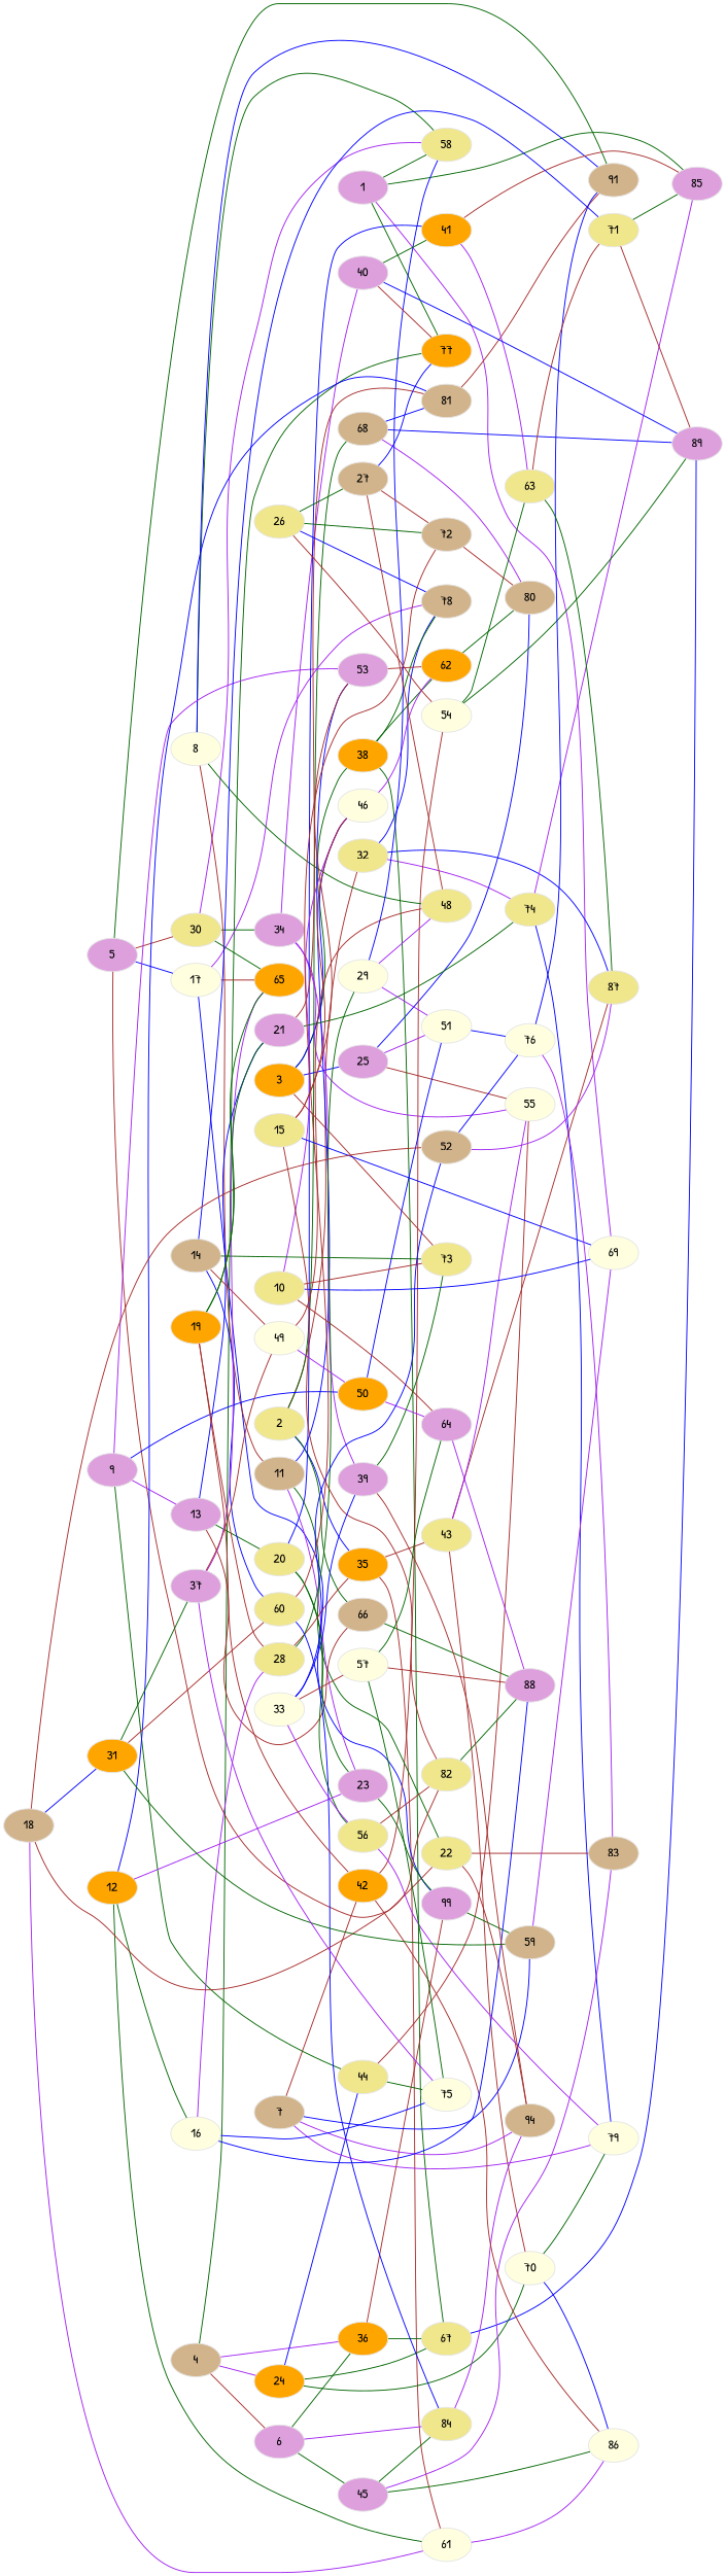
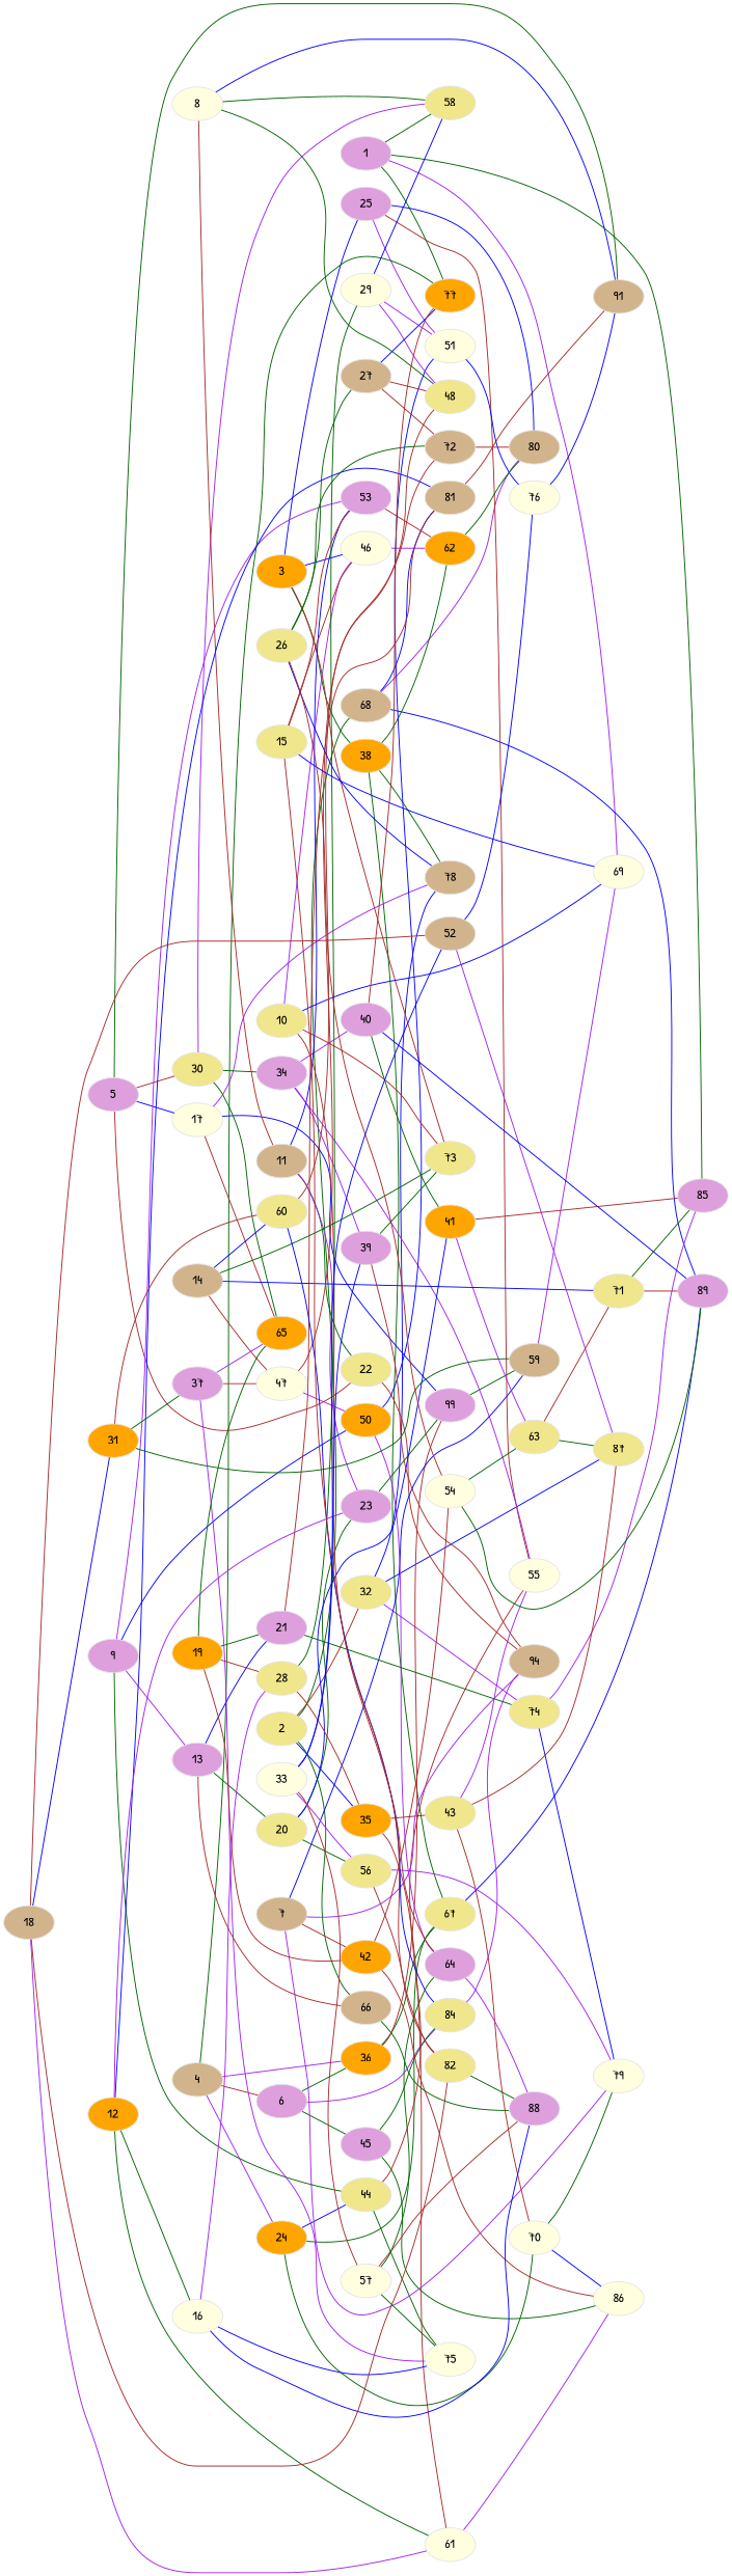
  graph {
    fontname="Patrick Hand"
    rankdir=LR
    node [color=gray90 fillcolor=khaki fontname="Patrick Hand" style=filled]
    edge [color=darkgreen fontname="Patrick Hand"]
    1 [fillcolor=plum]
    58
    69 [fillcolor=lightyellow]
    77 [fillcolor=orange]
    85 [fillcolor=plum]
    2
    32
    35 [fillcolor=orange]
    66 [fillcolor=tan]
    68 [fillcolor=tan]
    78 [fillcolor=tan]
    74
    87
    61 [fillcolor=lightyellow]
    43
    88 [fillcolor=plum]
    81 [fillcolor=tan]
    80 [fillcolor=tan]
    89 [fillcolor=plum]
    3 [fillcolor=orange]
    25 [fillcolor=plum]
    38 [fillcolor=orange]
    46 [fillcolor=lightyellow]
    73
    51 [fillcolor=lightyellow]
    55 [fillcolor=lightyellow]
    67
    62 [fillcolor=orange]
    4 [fillcolor=tan]
    6 [fillcolor=plum]
    24 [fillcolor=orange]
    36 [fillcolor=orange]
    45 [fillcolor=plum]
    84
    44
    70 [fillcolor=lightyellow]
    n37 [fillcolor=plum label=99]
    5 [fillcolor=plum]
    17 [fillcolor=lightyellow]
    22
    30
    91 [fillcolor=tan]
    65 [fillcolor=orange]
    n44 [fillcolor=tan label=94]
-   83 [fillcolor=tan]
    34 [fillcolor=plum]
    86 [fillcolor=lightyellow]
    7 [fillcolor=tan]
    42 [fillcolor=orange]
    59 [fillcolor=tan]
    79 [fillcolor=lightyellow]
    54 [fillcolor=lightyellow]
    8 [fillcolor=lightyellow]
    11 [fillcolor=tan]
    48
    53 [fillcolor=plum]
    23 [fillcolor=plum]
    9 [fillcolor=plum]
    13 [fillcolor=plum]
    50 [fillcolor=orange]
    20
    21 [fillcolor=plum]
    75 [fillcolor=lightyellow]
    64 [fillcolor=plum]
    10
    12 [fillcolor=orange]
    16 [fillcolor=lightyellow]
    28
    41 [fillcolor=orange]
    56
    14 [fillcolor=tan]
-   47 [fillcolor=lightyellow label=49]
+   47 [fillcolor=lightyellow]
    60
    71
    72 [fillcolor=tan]
    15
    82
    29 [fillcolor=lightyellow]
    18 [fillcolor=tan]
    31 [fillcolor=orange]
    52 [fillcolor=tan]
    37 [fillcolor=plum]
    76 [fillcolor=lightyellow]
    19 [fillcolor=orange]
    63
    26
    27 [fillcolor=tan]
    39 [fillcolor=plum]
    40 [fillcolor=plum]
    33 [fillcolor=lightyellow]
    57 [fillcolor=lightyellow]
    1 -- 58
    1 -- 69 [color=purple]
    1 -- 77
    1 -- 85
    2 -- 32 [color=brown]
    2 -- 35 [color=blue]
    2 -- 66
    2 -- 68
    32 -- 78 [color=blue]
    32 -- 74 [color=purple]
    32 -- 87 [color=blue]
    35 -- 61 [color=brown]
    35 -- 43 [color=brown]
    66 -- 88
    68 -- 81 [color=blue]
    68 -- 80 [color=purple]
    68 -- 89 [color=blue]
    74 -- 85 [color=purple]
    74 -- 79 [color=blue]
    61 -- 86 [color=purple]
    43 -- 87 [color=brown]
    43 -- 55 [color=purple]
    43 -- 70 [color=brown]
    81 -- 91 [color=brown]
    3 -- 25 [color=blue]
    3 -- 38
    3 -- 46 [color=blue]
    3 -- 73 [color=brown]
    25 -- 80 [color=blue]
    25 -- 51 [color=purple]
    25 -- 55 [color=brown]
    38 -- 78
    38 -- 67
    38 -- 62
    46 -- 62 [color=purple]
    51 -- 76 [color=blue]
    67 -- 89 [color=blue]
    62 -- 80
    4 -- 77
    4 -- 6 [color=brown]
    4 -- 24 [color=purple]
    4 -- 36 [color=purple]
    6 -- 36
    6 -- 45
    6 -- 84 [color=purple]
    24 -- 67
    24 -- 44 [color=blue]
    24 -- 70
    36 -- 67
    36 -- n37 [color=brown]
    45 -- 84
-   45 -- 83 [color=purple]
    45 -- 86
    84 -- n44 [color=purple]
    44 -- 55 [color=brown]
    44 -- 75
    70 -- 86 [color=blue]
    70 -- 79
    n37 -- 59
    5 -- 17 [color=blue]
    5 -- 22 [color=brown]
    5 -- 30 [color=brown]
    5 -- 91
    17 -- 78 [color=purple]
    17 -- n37 [color=blue]
    17 -- 65 [color=brown]
    22 -- n44 [color=brown]
-   22 -- 83 [color=brown]
    30 -- 58 [color=purple]
    30 -- 65
    30 -- 34
    34 -- 55 [color=purple]
    34 -- 39 [color=purple]
    34 -- 40 [color=purple]
    7 -- n44 [color=purple]
    7 -- 42 [color=brown]
    7 -- 59 [color=blue]
    7 -- 79 [color=purple]
    42 -- 86 [color=brown]
    42 -- 54 [color=brown]
    59 -- 69 [color=purple]
    54 -- 89
    54 -- 63
    8 -- 58
    8 -- 91 [color=blue]
    8 -- 11 [color=brown]
    8 -- 48
    11 -- 22
    11 -- 53 [color=blue]
    11 -- 23 [color=purple]
    53 -- 62 [color=brown]
    23 -- n37
    9 -- 44
    9 -- 53 [color=purple]
    9 -- 13 [color=purple]
    9 -- 50 [color=blue]
    13 -- 66 [color=brown]
    13 -- 20
    13 -- 21 [color=blue]
    50 -- 51 [color=blue]
    50 -- 64 [color=purple]
    20 -- 23
    20 -- 41 [color=blue]
    20 -- 56
    21 -- 74
    21 -- 81 [color=brown]
    64 -- 88 [color=purple]
    10 -- 69 [color=blue]
    10 -- 46 [color=purple]
    10 -- 73 [color=brown]
    10 -- 64 [color=brown]
    12 -- 61
    12 -- 81 [color=blue]
    12 -- 23 [color=purple]
    12 -- 16
    16 -- 88 [color=blue]
    16 -- 75 [color=blue]
    16 -- 28 [color=purple]
    28 -- 35 [color=brown]
    28 -- 29
    41 -- 85 [color=brown]
    41 -- 63 [color=purple]
    56 -- 79 [color=purple]
    56 -- 82 [color=brown]
    14 -- 73
    14 -- 47 [color=brown]
    14 -- 60 [color=blue]
    14 -- 71 [color=blue]
    47 -- 48 [color=brown]
    47 -- 50 [color=purple]
    60 -- 84 [color=blue]
    60 -- 72 [color=brown]
    71 -- 85
    71 -- 89 [color=brown]
    72 -- 80 [color=brown]
    15 -- 69 [color=blue]
    15 -- 46 [color=brown]
    15 -- 53 [color=brown]
    15 -- 82 [color=brown]
    82 -- 88
    29 -- 58 [color=blue]
    29 -- 51 [color=purple]
    29 -- 48 [color=purple]
    18 -- 61 [color=purple]
    18 -- 82 [color=brown]
    18 -- 31 [color=blue]
    18 -- 52 [color=brown]
    31 -- 59
    31 -- 60 [color=brown]
    31 -- 37
    52 -- 87 [color=purple]
    52 -- 76 [color=blue]
    37 -- 65 [color=purple]
    37 -- 75 [color=purple]
    37 -- 47 [color=brown]
    76 -- 91 [color=blue]
-   76 -- 83 [color=purple]
    19 -- 65
    19 -- 42 [color=brown]
    19 -- 21
    19 -- 28 [color=brown]
    63 -- 87
    63 -- 71 [color=brown]
    26 -- 78 [color=blue]
    26 -- 54 [color=brown]
    26 -- 72
    26 -- 27
    27 -- 77 [color=blue]
    27 -- 48 [color=brown]
    27 -- 72 [color=brown]
    39 -- 73
    39 -- n44 [color=brown]
    40 -- 77 [color=brown]
    40 -- 89 [color=blue]
    40 -- 41
    33 -- 56 [color=purple]
    33 -- 52 [color=blue]
    33 -- 39 [color=blue]
    33 -- 57 [color=brown]
    57 -- 88 [color=brown]
    57 -- 75
    57 -- 64
  }
